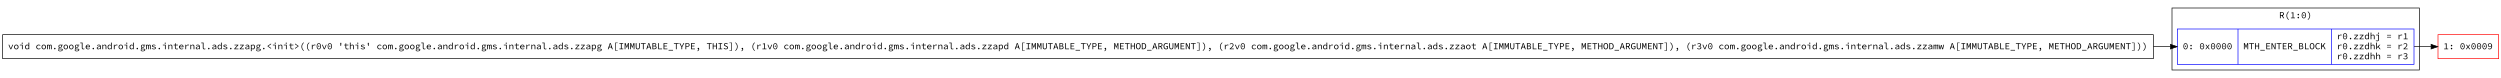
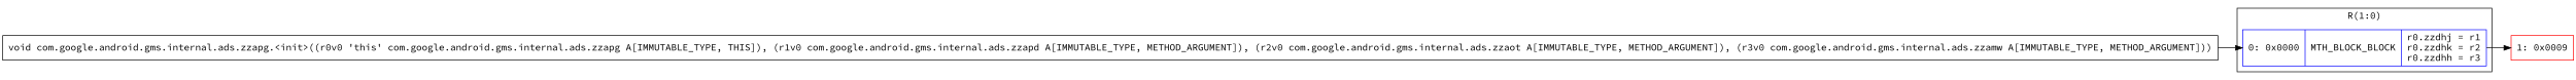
  digraph {
    rankdir=LR
    fontname="Source Code Pro"
    node [shape=record fontname="Source Code Pro"]
    edge [fontname="Source Code Pro"]
-   n1 [color=blue label="{0\:\ 0x0000|MTH_ENTER_BLOCK\l|r0.zzdhj = r1\lr0.zzdhk = r2\lr0.zzdhh = r3\l}"]
+   n1 [color=blue label="{0\:\ 0x0000|MTH_BLOCK_BLOCK\l|r0.zzdhj = r1\lr0.zzdhk = r2\lr0.zzdhh = r3\l}"]
    n2 [color=red label="{1\:\ 0x0009}"]
    n3 [label="{void com.google.android.gms.internal.ads.zzapg.\<init\>((r0v0 'this' com.google.android.gms.internal.ads.zzapg A[IMMUTABLE_TYPE, THIS]), (r1v0 com.google.android.gms.internal.ads.zzapd A[IMMUTABLE_TYPE, METHOD_ARGUMENT]), (r2v0 com.google.android.gms.internal.ads.zzaot A[IMMUTABLE_TYPE, METHOD_ARGUMENT]), (r3v0 com.google.android.gms.internal.ads.zzamw A[IMMUTABLE_TYPE, METHOD_ARGUMENT])) }"]
    subgraph cluster_1 {
      label="R(1:0)"
      n1
    }
    n1 -> n2
    n3 -> n1
  }
